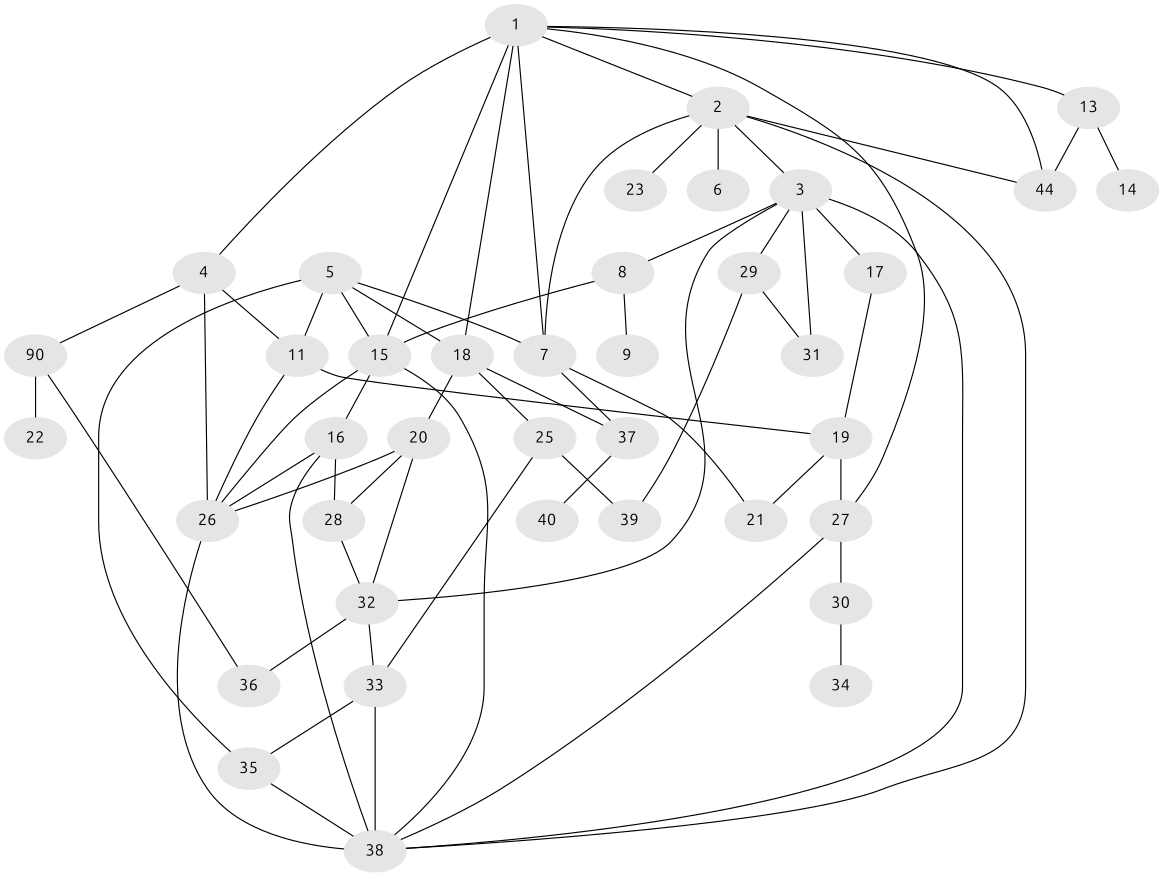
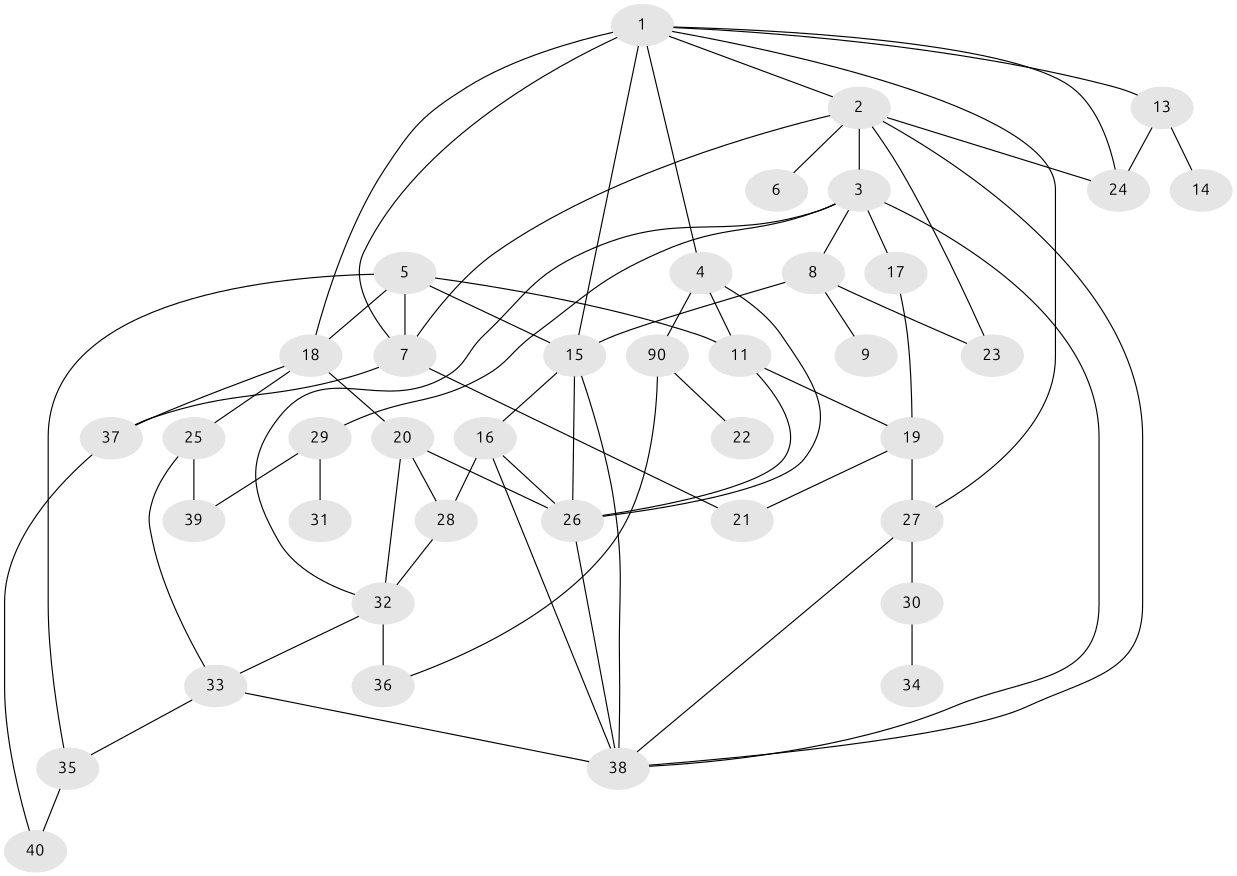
  graph {
    fontname=Ubuntu
    node [color=gray90 fontname=Ubuntu style=filled]
    edge [fontname=Ubuntu weight=1.0]
    1
    2
    4
    7
    13
    15
    18
-   24 [label=44]
+   24
    27
    3
    6
    23
    38
    n14 [label=90]
    11
    26
    21
    37
    14
    16
    20
    25
    30
    8
    17
    29
    31
    32
    5
    35
    9
    19
    39
    36
    33
    22
    40
    28
    34
    1 -- 2
    1 -- 4
    1 -- 7
    1 -- 13
    1 -- 15 [weight=2.0]
    1 -- 18
    1 -- 24
    1 -- 27
    2 -- 7
    2 -- 24
    2 -- 3
    2 -- 6
    2 -- 23
    2 -- 38
    4 -- n14
    4 -- 11
    4 -- 26
    7 -- 21 [weight=2.0]
    7 -- 37
    13 -- 24
    13 -- 14
    15 -- 38
    15 -- 26
    15 -- 16
    18 -- 37
    18 -- 20 [weight=2.0]
    18 -- 25
    27 -- 38
    27 -- 30
    3 -- 38
    3 -- 8
    3 -- 17
    3 -- 29
-   3 -- 31
    3 -- 32
    n14 -- 36
    n14 -- 22
    11 -- 26
    11 -- 19
    26 -- 38 [weight=2.0]
    37 -- 40
    16 -- 38
    16 -- 26
    16 -- 28 [weight=2.0]
    20 -- 26
    20 -- 32
    20 -- 28
    25 -- 39
    25 -- 33
    30 -- 34
    8 -- 15
+   8 -- 23
    8 -- 9
    17 -- 19
    29 -- 31
    29 -- 39
    32 -- 36 [weight=2.0]
    32 -- 33
    5 -- 7
    5 -- 15
    5 -- 18
    5 -- 11 [weight=2.0]
    5 -- 35
-   35 -- 38
+   35 -- 40
    19 -- 27
    19 -- 21
    33 -- 38
    33 -- 35
    28 -- 32
  }
